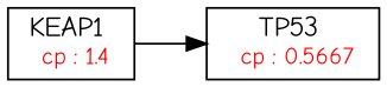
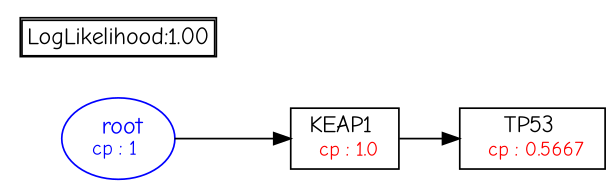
  digraph {
    fontname="Comic Neue"
    fontsize=10
    rankdir=LR
    node [fontname="Comic Neue" shape=box]
    edge [fontname="Comic Neue"]
-   n2 [label=<KEAP1 <br/> <font color='Red' POINT-SIZE='12'> cp : 1.4 </font>>]
+   n1 [color=Blue label=<<font color='Blue'> root</font><br/><font color='Blue' POINT-SIZE='12'>cp : 1 </font>> shape=oval]
+   n2 [label=<KEAP1 <br/> <font color='Red' POINT-SIZE='12'> cp : 1.0 </font>>]
    n3 [label=<TP53 <br/> <font color='Red' POINT-SIZE='12'> cp : 0.5667 </font>>]
+   n4 [label=<<TABLE BORDER="1" CELLBORDER="1" CELLSPACING="0" >     <TR><TD ALIGN="LEFT">LogLikelihood:1.00</TD></TR>     </TABLE>> shape=plaintext]
+   n1 -> n2
    n2 -> n3
  }
